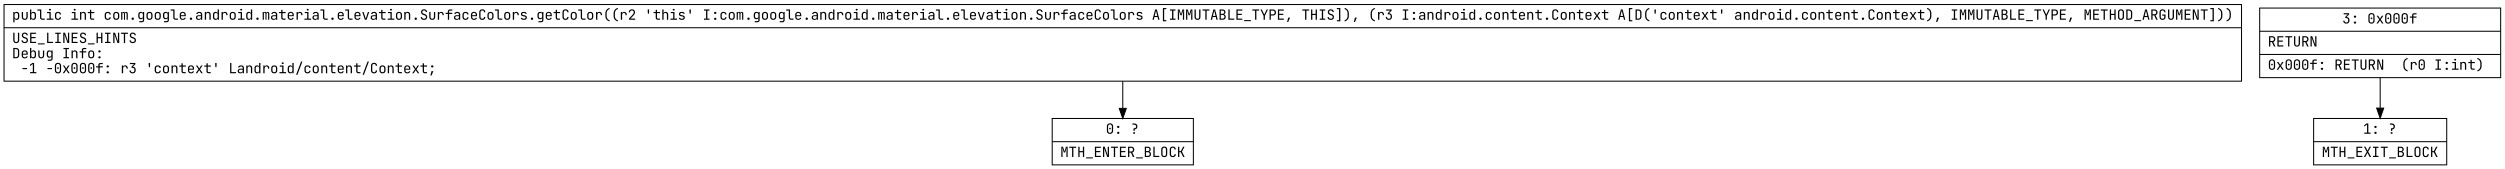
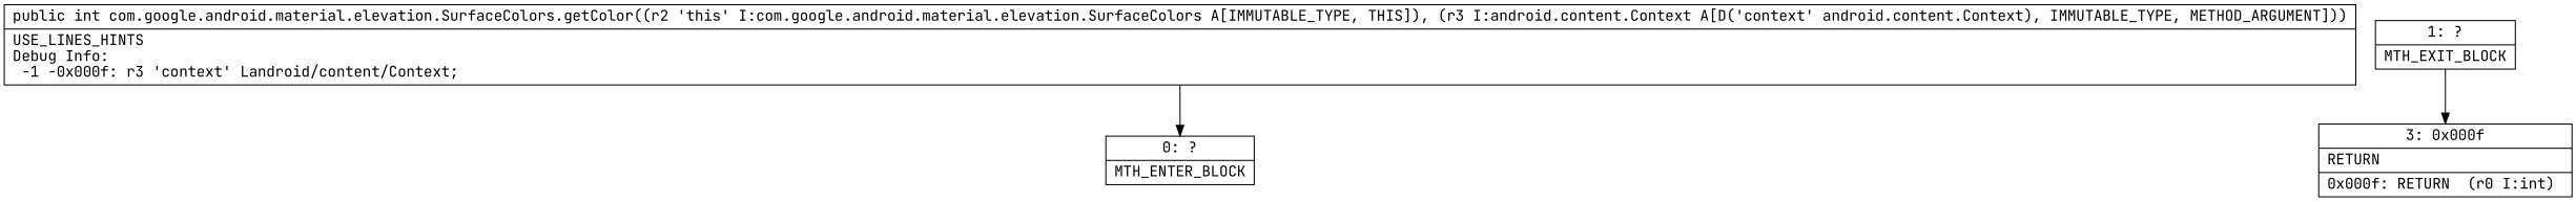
  digraph {
    fontname="JetBrains Mono"
    node [fontname="JetBrains Mono" shape=record]
    edge [fontname="JetBrains Mono"]
    n1 [label="{0\:\ ?|MTH_ENTER_BLOCK\l}"]
    n2 [label="{3\:\ 0x000f|RETURN\l|0x000f: RETURN  (r0 I:int) \l}"]
    n3 [label="{1\:\ ?|MTH_EXIT_BLOCK\l}"]
    n4 [label="{public int com.google.android.material.elevation.SurfaceColors.getColor((r2 'this' I:com.google.android.material.elevation.SurfaceColors A[IMMUTABLE_TYPE, THIS]), (r3 I:android.content.Context A[D('context' android.content.Context), IMMUTABLE_TYPE, METHOD_ARGUMENT]))  | USE_LINES_HINTS\lDebug Info:\l  \-1 \-0x000f: r3 'context' Landroid\/content\/Context;\l}"]
-   n2 -> n3
+   n3 -> n2
    n4 -> n1
  }
